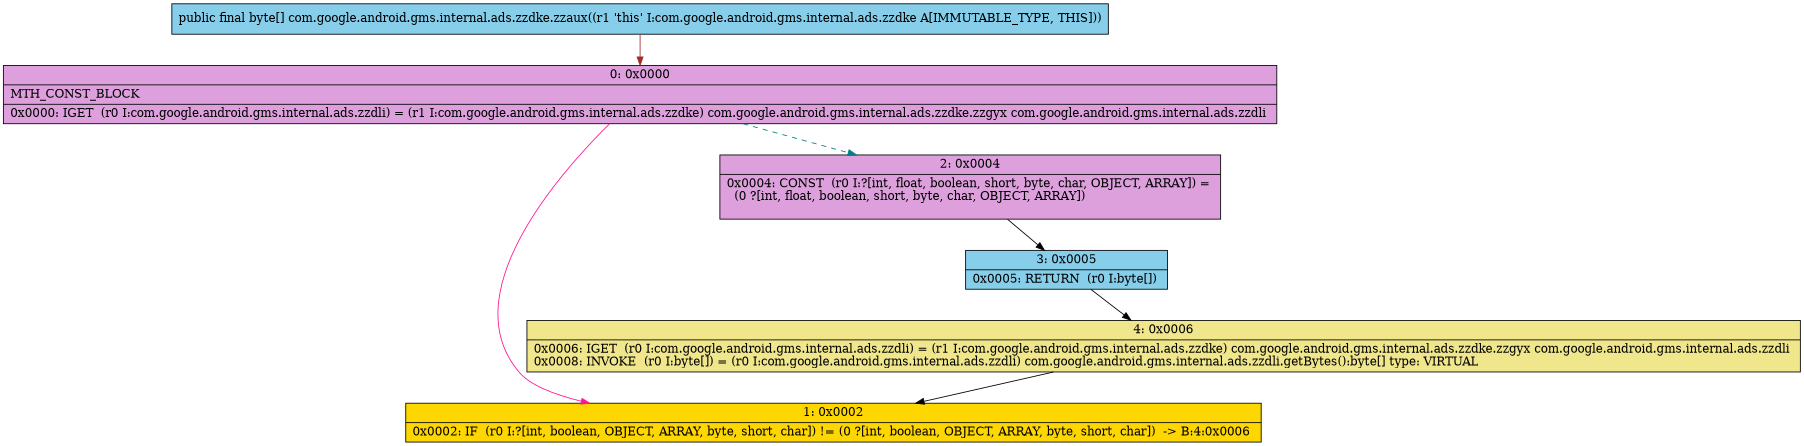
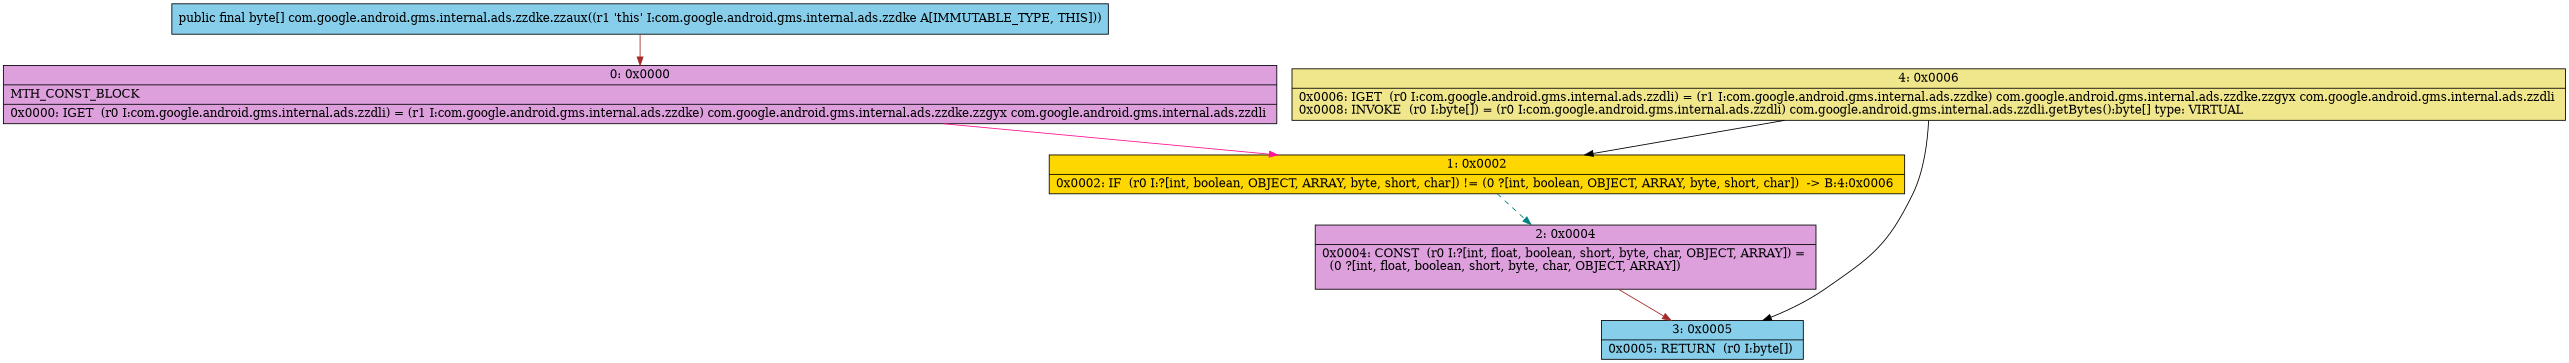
  digraph {
    node [fillcolor=plum shape=record style=filled]
    edge [color=brown]
    n1 [label="{0\:\ 0x0000|MTH_CONST_BLOCK\l|0x0000: IGET  (r0 I:com.google.android.gms.internal.ads.zzdli) = (r1 I:com.google.android.gms.internal.ads.zzdke) com.google.android.gms.internal.ads.zzdke.zzgyx com.google.android.gms.internal.ads.zzdli \l}"]
    n2 [fillcolor=gold label="{1\:\ 0x0002|0x0002: IF  (r0 I:?[int, boolean, OBJECT, ARRAY, byte, short, char]) != (0 ?[int, boolean, OBJECT, ARRAY, byte, short, char])  \-\> B:4:0x0006 \l}"]
    n3 [label="{2\:\ 0x0004|0x0004: CONST  (r0 I:?[int, float, boolean, short, byte, char, OBJECT, ARRAY]) = \l  (0 ?[int, float, boolean, short, byte, char, OBJECT, ARRAY])\l \l}"]
    n4 [fillcolor=skyblue label="{3\:\ 0x0005|0x0005: RETURN  (r0 I:byte[]) \l}"]
    n5 [fillcolor=khaki label="{4\:\ 0x0006|0x0006: IGET  (r0 I:com.google.android.gms.internal.ads.zzdli) = (r1 I:com.google.android.gms.internal.ads.zzdke) com.google.android.gms.internal.ads.zzdke.zzgyx com.google.android.gms.internal.ads.zzdli \l0x0008: INVOKE  (r0 I:byte[]) = (r0 I:com.google.android.gms.internal.ads.zzdli) com.google.android.gms.internal.ads.zzdli.getBytes():byte[] type: VIRTUAL \l}"]
    n6 [fillcolor=skyblue label="{public final byte[] com.google.android.gms.internal.ads.zzdke.zzaux((r1 'this' I:com.google.android.gms.internal.ads.zzdke A[IMMUTABLE_TYPE, THIS])) }"]
    n1 -> n2 [color=deeppink]
-   n1 -> n3 [color=teal style=dashed]
-   n3 -> n4 [color=black]
+   n2 -> n3 [color=teal style=dashed]
+   n3 -> n4
    n5 -> n2 [color=black]
-   n4 -> n5 [color=black]
+   n5 -> n4 [color=black]
    n6 -> n1
  }
